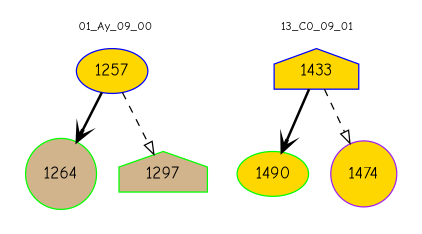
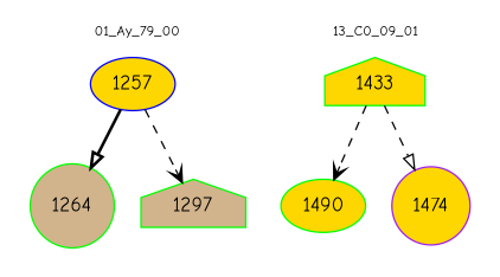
  digraph {
    fontname="Comic Neue"
    node [color=green fillcolor=gold fontname="Comic Neue" shape=ellipse style=filled]
    edge [arrowhead=vee color=black fontname="Comic Neue" style=bold]
    n1 [color=blue label=1257]
    n2 [fillcolor=tan label=1264 shape=circle]
    n3 [fillcolor=tan label=1297 shape=house]
-   n4 [color=blue label=1433 shape=house]
+   n4 [label=1433 shape=house]
    n5 [label=1490]
    n6 [color=purple label=1474 shape=circle]
    subgraph cluster_1 {
      color=white
      fontsize=10
-     label="01_Ay_09_00"
+     label="01_Ay_79_00"
      n1
      n2
      n3
    }
    subgraph cluster_2 {
      color=white
      fontsize=10
      label="13_C0_09_01"
      n4
      n5
      n6
    }
-   n1 -> n2
-   n1 -> n3 [arrowhead=onormal style=dashed]
-   n4 -> n5
+   n1 -> n2 [arrowhead=onormal]
+   n1 -> n3 [style=dashed]
+   n4 -> n5 [style=dashed]
    n4 -> n6 [arrowhead=onormal style=dashed]
  }
